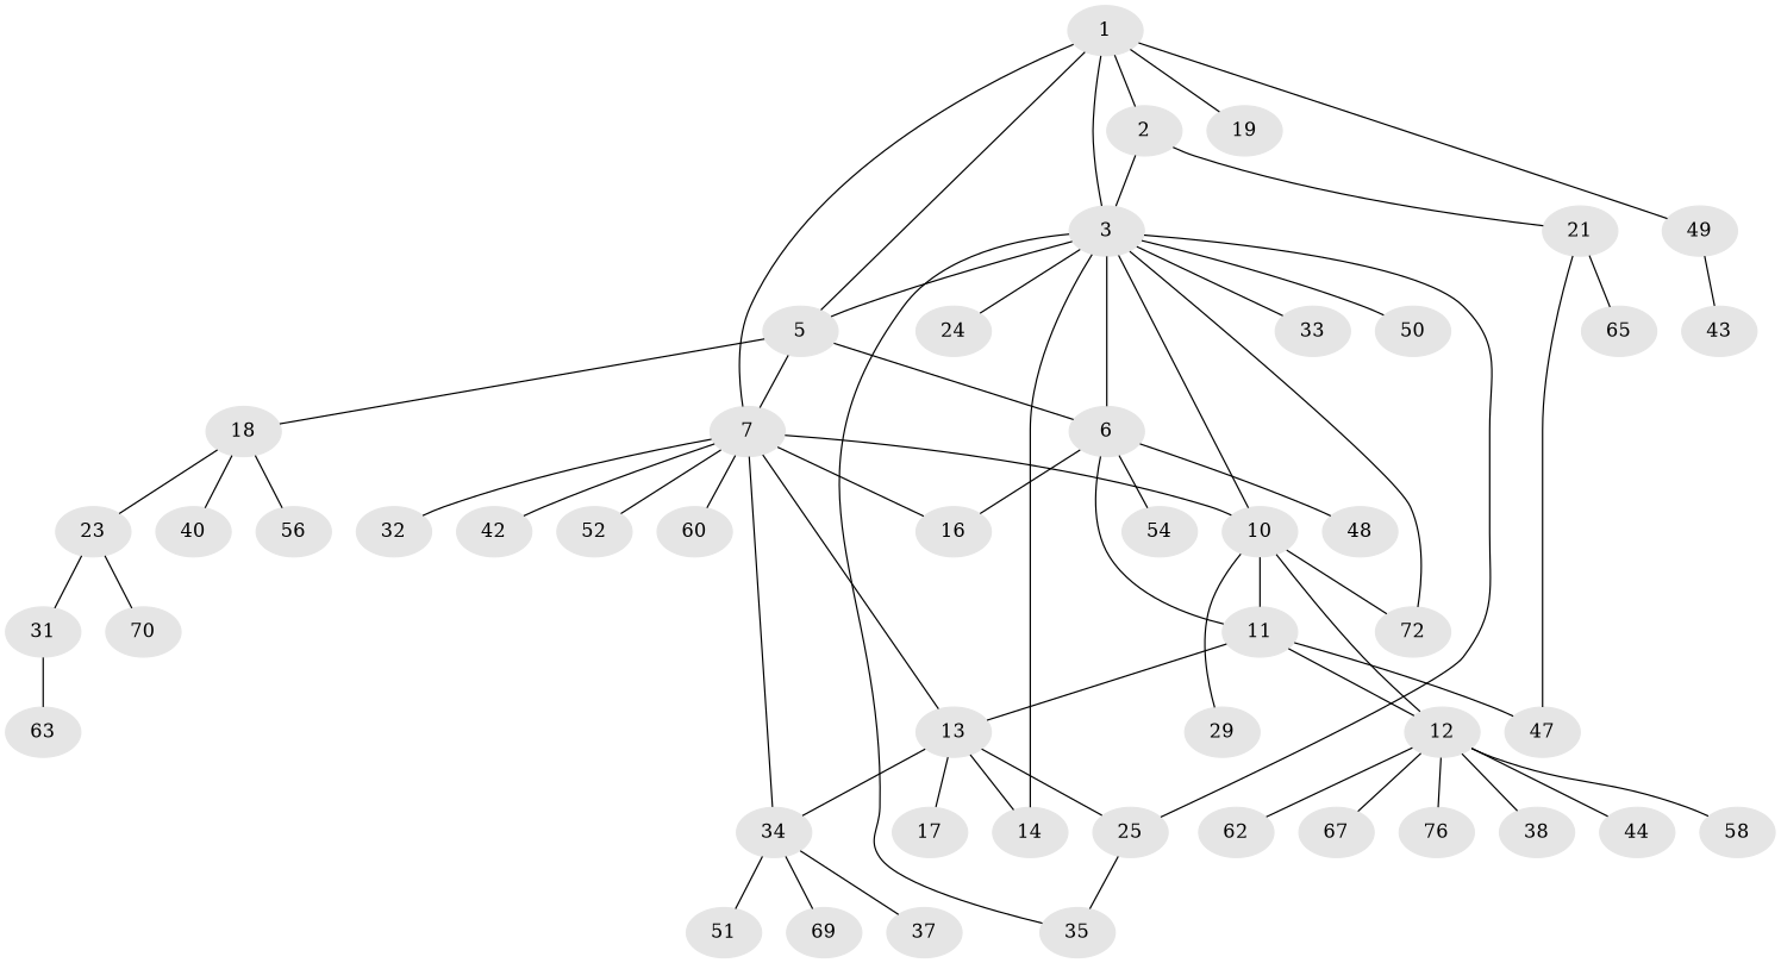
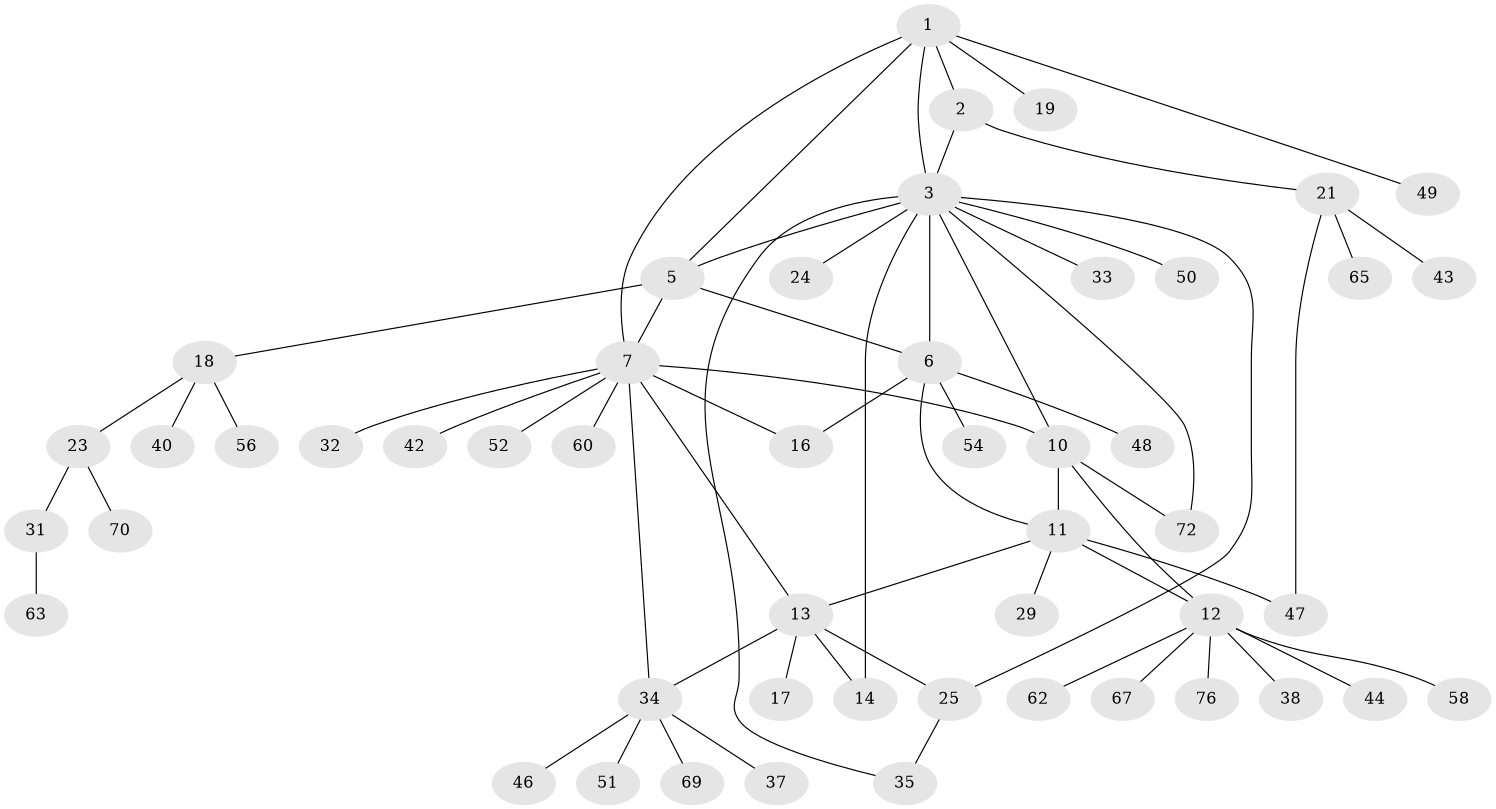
  graph {
    node [color=gray90 style=filled]
    1 [super="+9"]
    2
    3 [super="+4"]
    5 [super="+8"]
    7 [super="+28"]
    19
    49 [super="+64"]
    21 [super="+39"]
    6 [super="+26"]
    10 [super="+68"]
    14 [super="+15"]
    24 [super="+61"]
    25 [super="+30"]
    33
    35 [super="+53"]
    50
    72
    18 [super="+27"]
    16
    13 [super="+66"]
    32
    34 [super="+59"]
    42
    52
    60
    47
    43
    65
    11 [super="+55"]
    48
    54
    12 [super="+20"]
    23
    40
    56
    29 [super="+41"]
    17
    37
+   46
    51
    69
    n42 [label=76 super="+71"]
    38 [super="+57"]
    44
    58
    62
    67
    31
    70
    63
    1 -- 2
    1 -- 3
    1 -- 5
    1 -- 7
    1 -- 19
    1 -- 49
    2 -- 3
    2 -- 21
    3 -- 5
    3 -- 6
    3 -- 10
    3 -- 14 [weight=2]
    3 -- 24
    3 -- 25
    3 -- 33
    3 -- 35
    3 -- 50
    3 -- 72
    5 -- 7
    5 -- 6
    5 -- 18
    7 -- 10
    7 -- 16
    7 -- 13
    7 -- 32
    7 -- 34
    7 -- 42
    7 -- 52
    7 -- 60
    21 -- 47
-   49 -- 43
+   21 -- 43
    21 -- 65
    6 -- 16
    6 -- 11
    6 -- 48
    6 -- 54
    10 -- 72
    10 -- 11
    10 -- 12
    25 -- 35
    18 -- 23
    18 -- 40
    18 -- 56
    13 -- 14 [weight=2]
    13 -- 25
    13 -- 34
    13 -- 17
    34 -- 37
+   34 -- 46
    34 -- 51
    34 -- 69
    11 -- 13
    11 -- 47
    11 -- 12
-   10 -- 29
+   11 -- 29
    12 -- n42
    12 -- 38
    12 -- 44
    12 -- 58
    12 -- 62
    12 -- 67
    23 -- 31
    23 -- 70
    31 -- 63
  }
